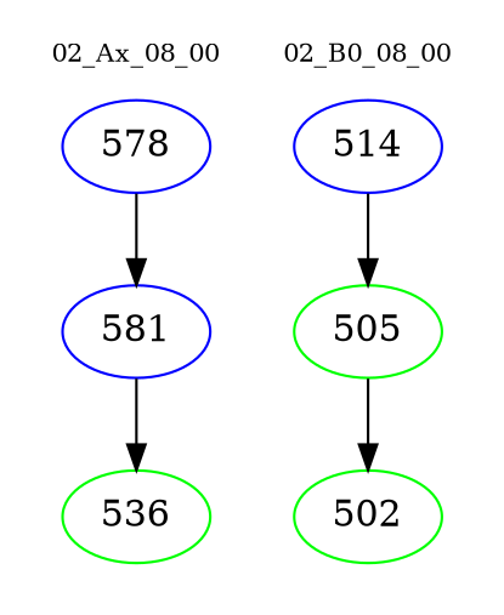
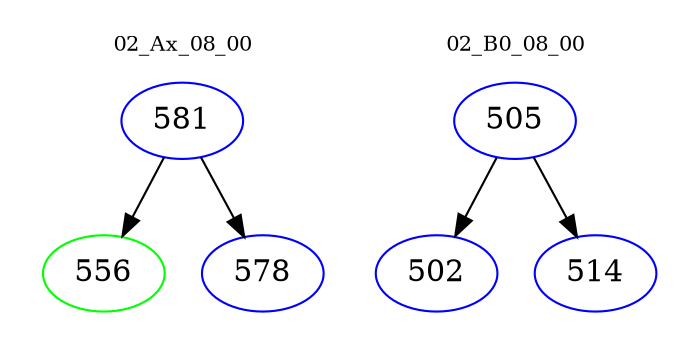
  digraph {
    node [color=blue]
    edge [color=black]
    n1 [label=581]
-   n2 [color=green label=536]
+   n2 [color=green label=556]
    n3 [label=578]
-   n4 [color=green label=505]
-   n5 [color=green label=502]
+   n4 [label=505]
+   n5 [label=502]
    n6 [label=514]
    subgraph cluster_1 {
      color=white
      fontsize=10
      label="02_Ax_08_00"
      n1
      n2
      n3
    }
    subgraph cluster_2 {
      color=white
      fontsize=10
      label="02_B0_08_00"
      n4
      n5
      n6
    }
    n1 -> n2
-   n3 -> n1
+   n1 -> n3
    n4 -> n5
-   n6 -> n4
+   n4 -> n6
  }
